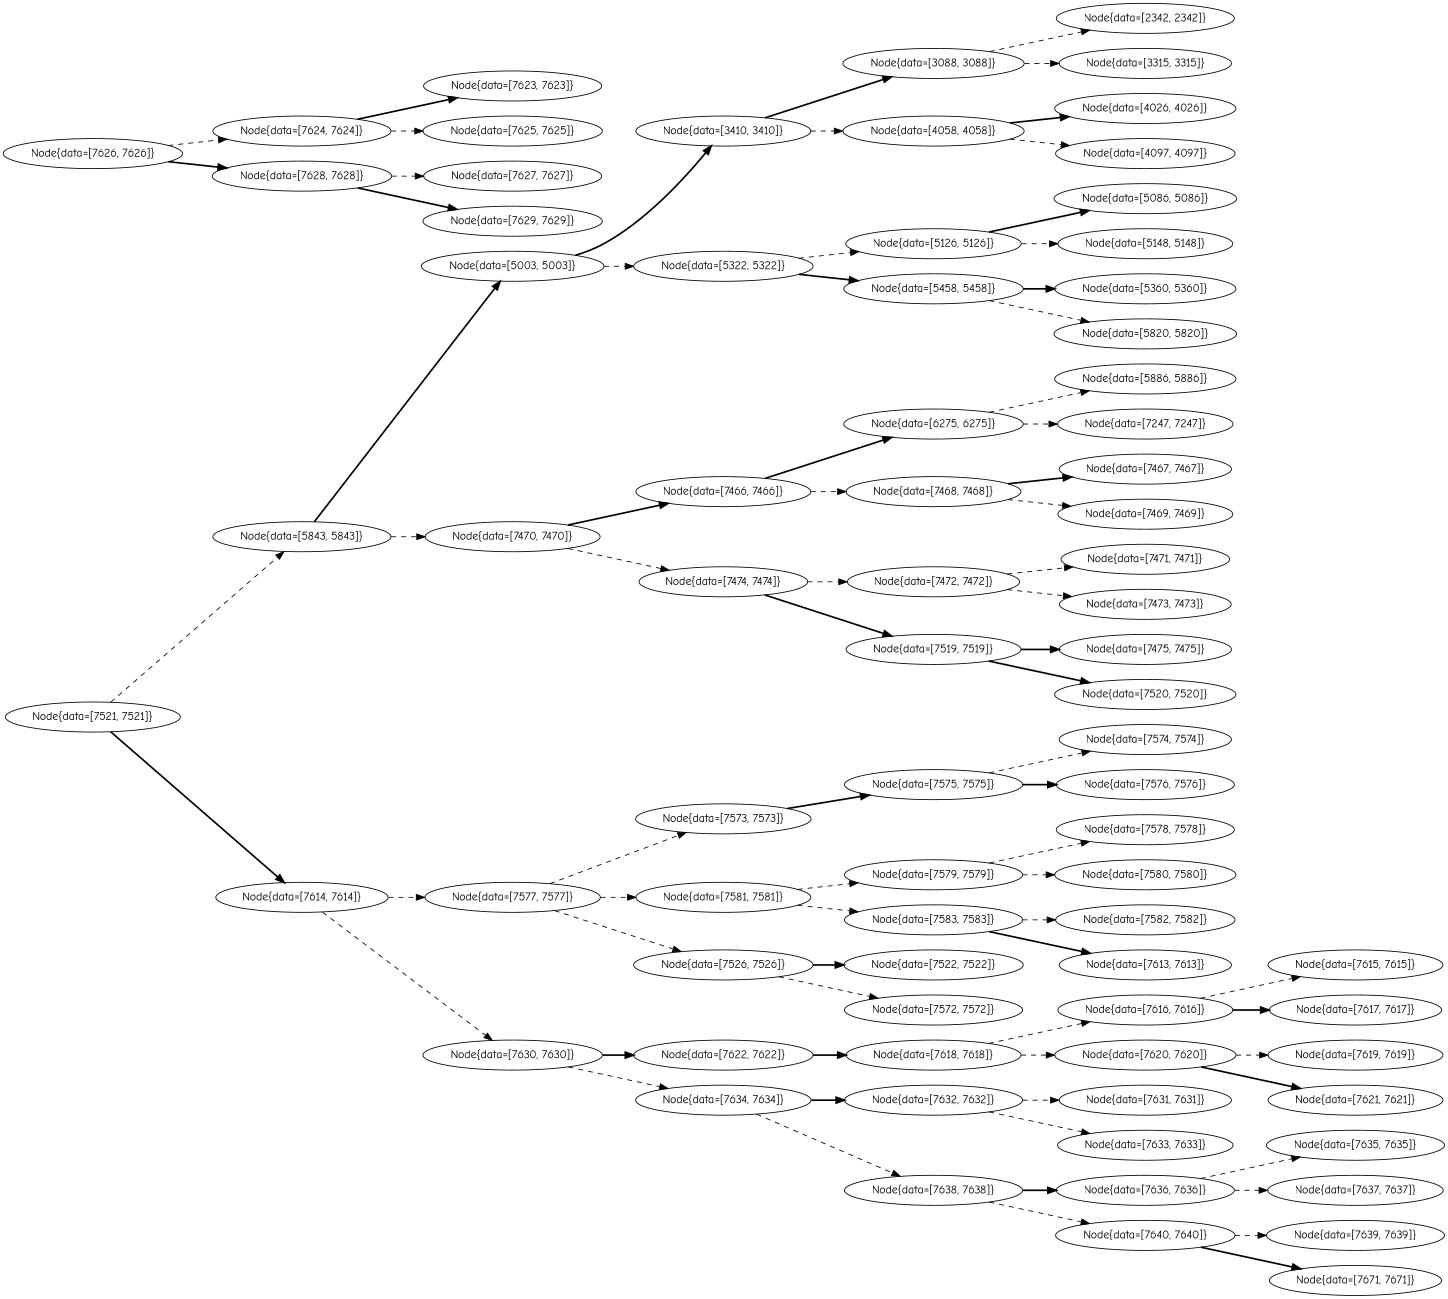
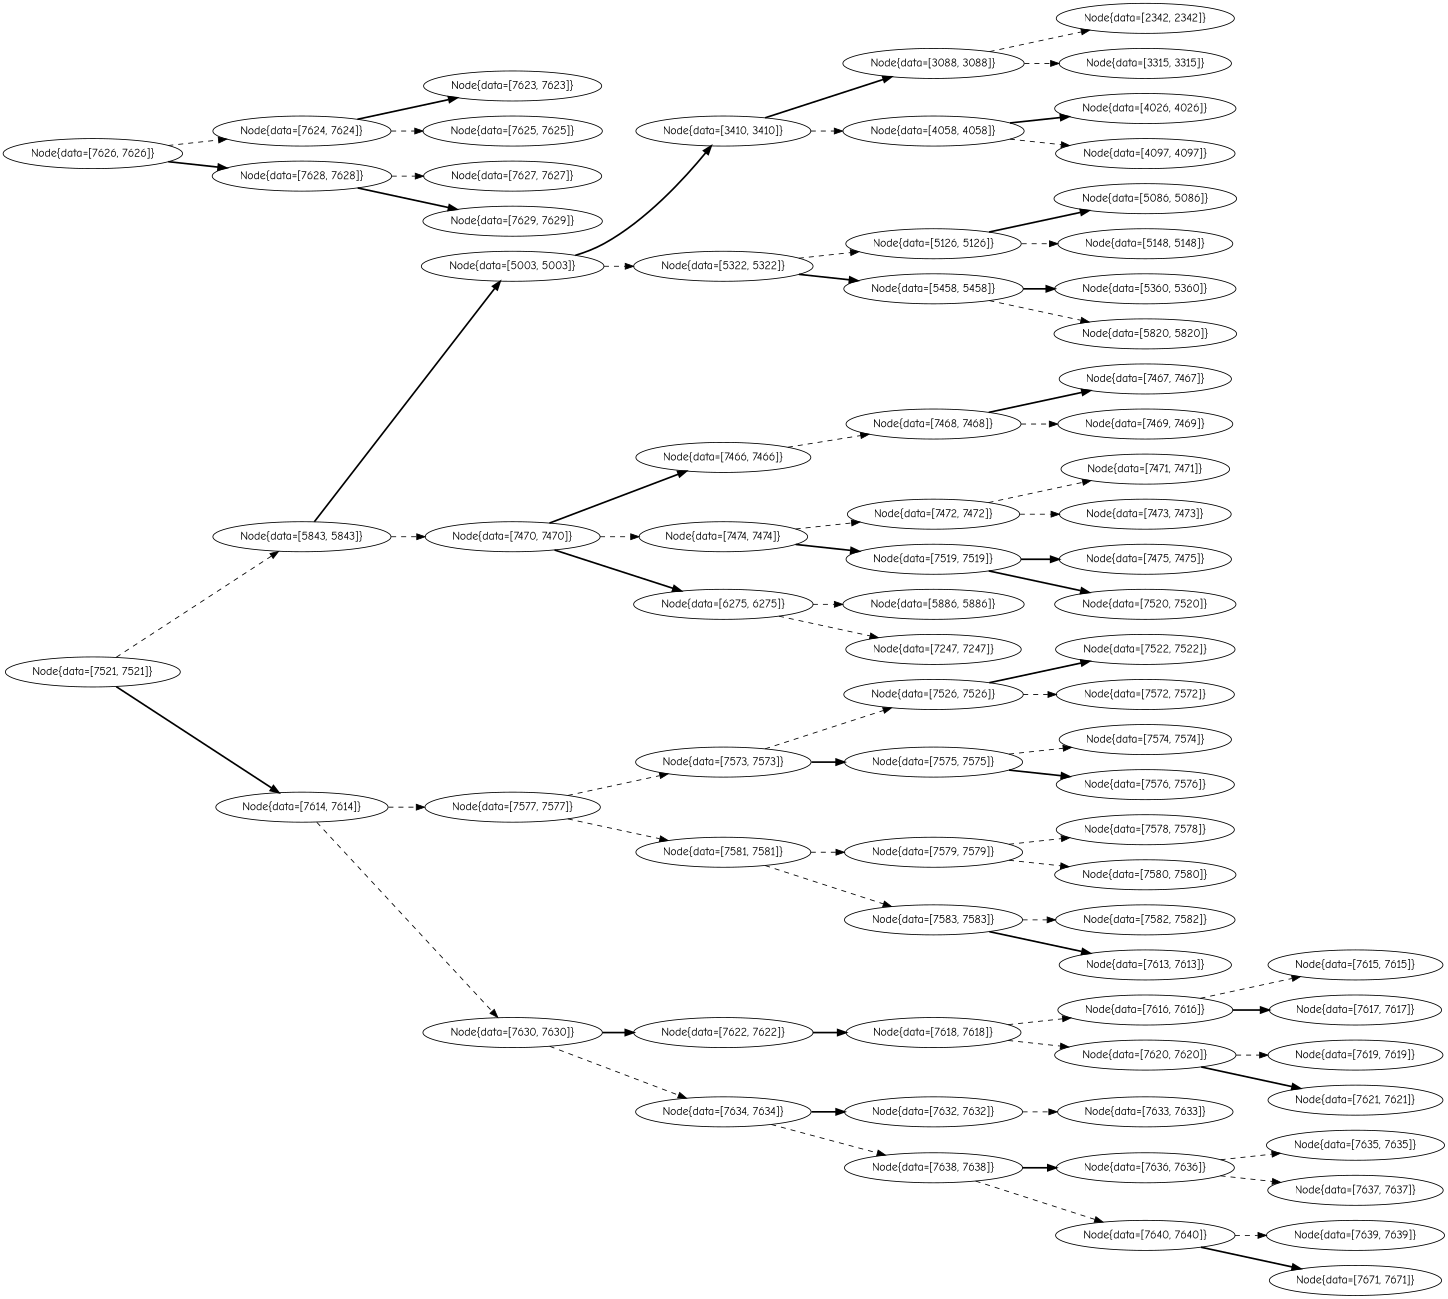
  digraph {
    fontname="Comic Neue"
    rankdir=LR
    node [fontname="Comic Neue"]
    edge [fontname="Comic Neue" style=dashed]
    n1 [label="Node{data=[7521, 7521]}"]
    n2 [label="Node{data=[5843, 5843]}"]
    n3 [label="Node{data=[7614, 7614]}"]
    n4 [label="Node{data=[5003, 5003]}"]
    n5 [label="Node{data=[7470, 7470]}"]
    n6 [label="Node{data=[7577, 7577]}"]
    n7 [label="Node{data=[7630, 7630]}"]
    n8 [label="Node{data=[3410, 3410]}"]
    n9 [label="Node{data=[5322, 5322]}"]
    n10 [label="Node{data=[7466, 7466]}"]
    n11 [label="Node{data=[7474, 7474]}"]
    n12 [label="Node{data=[3088, 3088]}"]
    n13 [label="Node{data=[4058, 4058]}"]
    n14 [label="Node{data=[5126, 5126]}"]
    n15 [label="Node{data=[5458, 5458]}"]
    n16 [label="Node{data=[2342, 2342]}"]
    n17 [label="Node{data=[3315, 3315]}"]
    n18 [label="Node{data=[4026, 4026]}"]
    n19 [label="Node{data=[4097, 4097]}"]
    n20 [label="Node{data=[5086, 5086]}"]
    n21 [label="Node{data=[5148, 5148]}"]
    n22 [label="Node{data=[5360, 5360]}"]
    n23 [label="Node{data=[5820, 5820]}"]
    n24 [label="Node{data=[6275, 6275]}"]
    n25 [label="Node{data=[7468, 7468]}"]
    n26 [label="Node{data=[7472, 7472]}"]
    n27 [label="Node{data=[7519, 7519]}"]
    n28 [label="Node{data=[5886, 5886]}"]
    n29 [label="Node{data=[7247, 7247]}"]
    n30 [label="Node{data=[7467, 7467]}"]
    n31 [label="Node{data=[7469, 7469]}"]
    n32 [label="Node{data=[7471, 7471]}"]
    n33 [label="Node{data=[7473, 7473]}"]
    n34 [label="Node{data=[7475, 7475]}"]
    n35 [label="Node{data=[7520, 7520]}"]
    n36 [label="Node{data=[7573, 7573]}"]
    n37 [label="Node{data=[7581, 7581]}"]
    n38 [label="Node{data=[7622, 7622]}"]
    n39 [label="Node{data=[7634, 7634]}"]
    n40 [label="Node{data=[7526, 7526]}"]
    n41 [label="Node{data=[7575, 7575]}"]
    n42 [label="Node{data=[7579, 7579]}"]
    n43 [label="Node{data=[7583, 7583]}"]
    n44 [label="Node{data=[7522, 7522]}"]
    n45 [label="Node{data=[7572, 7572]}"]
    n46 [label="Node{data=[7574, 7574]}"]
    n47 [label="Node{data=[7576, 7576]}"]
    n48 [label="Node{data=[7578, 7578]}"]
    n49 [label="Node{data=[7580, 7580]}"]
    n50 [label="Node{data=[7582, 7582]}"]
    n51 [label="Node{data=[7613, 7613]}"]
    n52 [label="Node{data=[7618, 7618]}"]
    n53 [label="Node{data=[7632, 7632]}"]
    n54 [label="Node{data=[7638, 7638]}"]
    n55 [label="Node{data=[7616, 7616]}"]
    n56 [label="Node{data=[7620, 7620]}"]
    n57 [label="Node{data=[7626, 7626]}"]
    n58 [label="Node{data=[7624, 7624]}"]
    n59 [label="Node{data=[7628, 7628]}"]
    n60 [label="Node{data=[7615, 7615]}"]
    n61 [label="Node{data=[7617, 7617]}"]
    n62 [label="Node{data=[7619, 7619]}"]
    n63 [label="Node{data=[7621, 7621]}"]
    n64 [label="Node{data=[7623, 7623]}"]
    n65 [label="Node{data=[7625, 7625]}"]
    n66 [label="Node{data=[7627, 7627]}"]
    n67 [label="Node{data=[7629, 7629]}"]
-   n68 [label="Node{data=[7631, 7631]}"]
    n69 [label="Node{data=[7633, 7633]}"]
    n70 [label="Node{data=[7636, 7636]}"]
    n71 [label="Node{data=[7640, 7640]}"]
    n72 [label="Node{data=[7635, 7635]}"]
    n73 [label="Node{data=[7637, 7637]}"]
    n74 [label="Node{data=[7639, 7639]}"]
    n75 [label="Node{data=[7671, 7671]}"]
    n1 -> n2
    n1 -> n3 [style=bold]
    n2 -> n4 [style=bold]
    n2 -> n5
    n3 -> n6
    n3 -> n7
    n4 -> n8 [style=bold]
    n4 -> n9
    n5 -> n10 [style=bold]
    n5 -> n11
    n6 -> n36
    n6 -> n37
    n7 -> n38 [style=bold]
    n7 -> n39
    n8 -> n12 [style=bold]
    n8 -> n13
    n9 -> n14
    n9 -> n15 [style=bold]
-   n10 -> n24 [style=bold]
+   n5 -> n24 [style=bold]
    n10 -> n25
    n11 -> n26
    n11 -> n27 [style=bold]
    n12 -> n16
    n12 -> n17
    n13 -> n18 [style=bold]
    n13 -> n19
    n14 -> n20 [style=bold]
    n14 -> n21
    n15 -> n22 [style=bold]
    n15 -> n23
    n24 -> n28
    n24 -> n29
    n25 -> n30 [style=bold]
    n25 -> n31
    n26 -> n32
    n26 -> n33
    n27 -> n34 [style=bold]
    n27 -> n35 [style=bold]
-   n6 -> n40
+   n36 -> n40
    n36 -> n41 [style=bold]
    n37 -> n42
    n37 -> n43
    n38 -> n52 [style=bold]
    n39 -> n53 [style=bold]
    n39 -> n54
    n40 -> n44 [style=bold]
    n40 -> n45
    n41 -> n46
    n41 -> n47 [style=bold]
    n42 -> n48
    n42 -> n49
    n43 -> n50
    n43 -> n51 [style=bold]
    n52 -> n55
    n52 -> n56
-   n53 -> n68
    n53 -> n69
    n54 -> n70 [style=bold]
    n54 -> n71
    n55 -> n60
    n55 -> n61 [style=bold]
    n56 -> n62
    n56 -> n63 [style=bold]
    n57 -> n58
    n57 -> n59 [style=bold]
    n58 -> n64 [style=bold]
    n58 -> n65
    n59 -> n66
    n59 -> n67 [style=bold]
    n70 -> n72
    n70 -> n73
    n71 -> n74
    n71 -> n75 [style=bold]
  }
